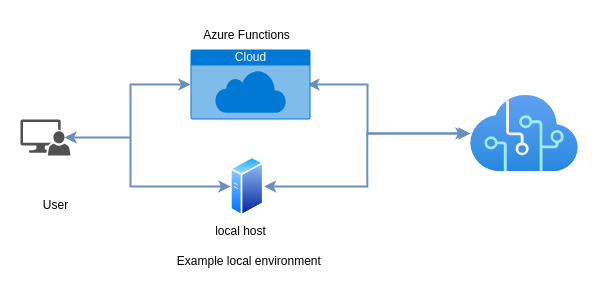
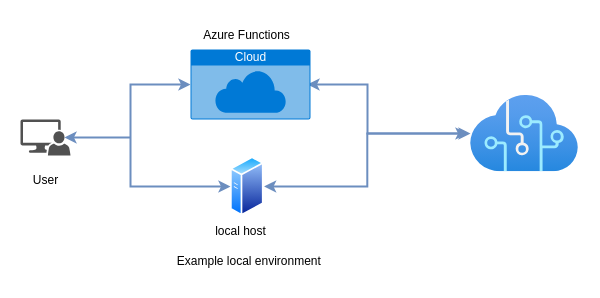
  <mxCell id="0" />
  <mxCell id="1" parent="0" />
  <mxCell id="2" value="" style="group" vertex="1" connectable="0" parent="1"><mxGeometry x="20" y="20" width="558" height="226" as="geometry" /></mxCell>
  <mxCell id="3" style="edgeStyle=orthogonalEdgeStyle;rounded=0;orthogonalLoop=1;jettySize=auto;html=1;exitX=1;exitY=0.5;exitDx=0;exitDy=0;exitPerimeter=0;strokeWidth=2;startArrow=classic;startFill=1;endArrow=classic;endFill=1;sourcePerimeterSpacing=0;fillColor=#dae8fc;strokeColor=#6c8ebf;" edge="1" parent="2"><mxGeometry relative="1" as="geometry"><mxPoint x="287" y="64" as="sourcePoint" /><mxPoint x="447" y="113" as="targetPoint" /><Array as="points"><mxPoint x="347" y="64" /><mxPoint x="347" y="113" /></Array></mxGeometry></mxCell>
  <mxCell id="4" value="Cloud" style="html=1;strokeColor=none;fillColor=#0079D6;labelPosition=center;verticalLabelPosition=middle;verticalAlign=top;align=center;fontSize=12;outlineConnect=0;spacingTop=-6;fontColor=#FFFFFF;sketch=0;shape=mxgraph.sitemap.cloud;" vertex="1" parent="2"><mxGeometry x="170" y="29" width="120" height="70" as="geometry" /></mxCell>
  <mxCell id="5" style="edgeStyle=orthogonalEdgeStyle;rounded=0;orthogonalLoop=1;jettySize=auto;html=1;exitX=0.88;exitY=0.5;exitDx=0;exitDy=0;exitPerimeter=0;strokeWidth=2;startArrow=classic;startFill=1;endArrow=none;endFill=0;sourcePerimeterSpacing=0;fillColor=#dae8fc;strokeColor=#6c8ebf;" edge="1" parent="2" source="6"><mxGeometry relative="1" as="geometry"><mxPoint x="110" y="117" as="targetPoint" /></mxGeometry></mxCell>
  <mxCell id="6" value="" style="sketch=0;pointerEvents=1;shadow=0;dashed=0;html=1;strokeColor=none;labelPosition=center;verticalLabelPosition=bottom;verticalAlign=top;align=center;fillColor=#515151;shape=mxgraph.mscae.system_center.admin_console" vertex="1" parent="2"><mxGeometry y="99" width="50" height="36" as="geometry" /></mxCell>
  <mxCell id="7" value="" style="aspect=fixed;perimeter=ellipsePerimeter;html=1;align=center;shadow=0;dashed=0;spacingTop=3;image;image=img/lib/active_directory/generic_server.svg;" vertex="1" parent="2"><mxGeometry x="210" y="136" width="33.6" height="60" as="geometry" /></mxCell>
  <mxCell id="8" style="edgeStyle=orthogonalEdgeStyle;rounded=0;orthogonalLoop=1;jettySize=auto;html=1;exitX=0;exitY=0.5;exitDx=0;exitDy=0;exitPerimeter=0;entryX=0;entryY=0.5;entryDx=0;entryDy=0;strokeWidth=2;startArrow=classic;startFill=1;endArrow=classic;endFill=1;sourcePerimeterSpacing=0;fillColor=#dae8fc;strokeColor=#6c8ebf;" edge="1" parent="2" source="4" target="7"><mxGeometry relative="1" as="geometry"><Array as="points"><mxPoint x="110" y="64" /><mxPoint x="110" y="166" /></Array></mxGeometry></mxCell>
  <mxCell id="9" value="" style="aspect=fixed;html=1;points=[];align=center;image;fontSize=12;image=img/lib/azure2/ai_machine_learning/Cognitive_Services.svg;" vertex="1" parent="2"><mxGeometry x="450" y="75" width="108" height="76.24" as="geometry" /></mxCell>
  <mxCell id="10" style="edgeStyle=orthogonalEdgeStyle;rounded=0;orthogonalLoop=1;jettySize=auto;html=1;exitX=1;exitY=0.5;exitDx=0;exitDy=0;strokeWidth=2;startArrow=classic;startFill=1;endArrow=classic;endFill=1;sourcePerimeterSpacing=0;fillColor=#dae8fc;strokeColor=#6c8ebf;" edge="1" parent="2" source="7" target="9"><mxGeometry relative="1" as="geometry" /></mxCell>
  <mxCell id="11" value="Azure Functions" style="text;html=1;align=center;verticalAlign=middle;resizable=0;points=[];autosize=1;strokeColor=none;fillColor=none;" vertex="1" parent="2"><mxGeometry x="171" width="110" height="30" as="geometry" /></mxCell>
  <mxCell id="12" value="local host" style="text;html=1;align=center;verticalAlign=middle;resizable=0;points=[];autosize=1;strokeColor=none;fillColor=none;" vertex="1" parent="2"><mxGeometry x="185" y="196" width="70" height="30" as="geometry" /></mxCell>
- <mxCell id="13" value="User" style="text;html=1;align=center;verticalAlign=middle;resizable=0;points=[];autosize=1;strokeColor=none;fillColor=none;" vertex="1" parent="2"><mxGeometry x="10" y="170" width="50" height="30" as="geometry" /></mxCell>
+ <mxCell id="13" value="User" style="text;html=1;align=center;verticalAlign=middle;resizable=0;points=[];autosize=1;strokeColor=none;fillColor=none;" vertex="1" parent="2"><mxGeometry y="145" width="50" height="30" as="geometry" /></mxCell>
  <mxCell id="14" value="Example local environment&amp;nbsp;" style="text;html=1;align=center;verticalAlign=middle;resizable=0;points=[];autosize=1;strokeColor=none;fillColor=none;" vertex="1" parent="1"><mxGeometry x="150" y="246" width="200" height="30" as="geometry" /></mxCell>
